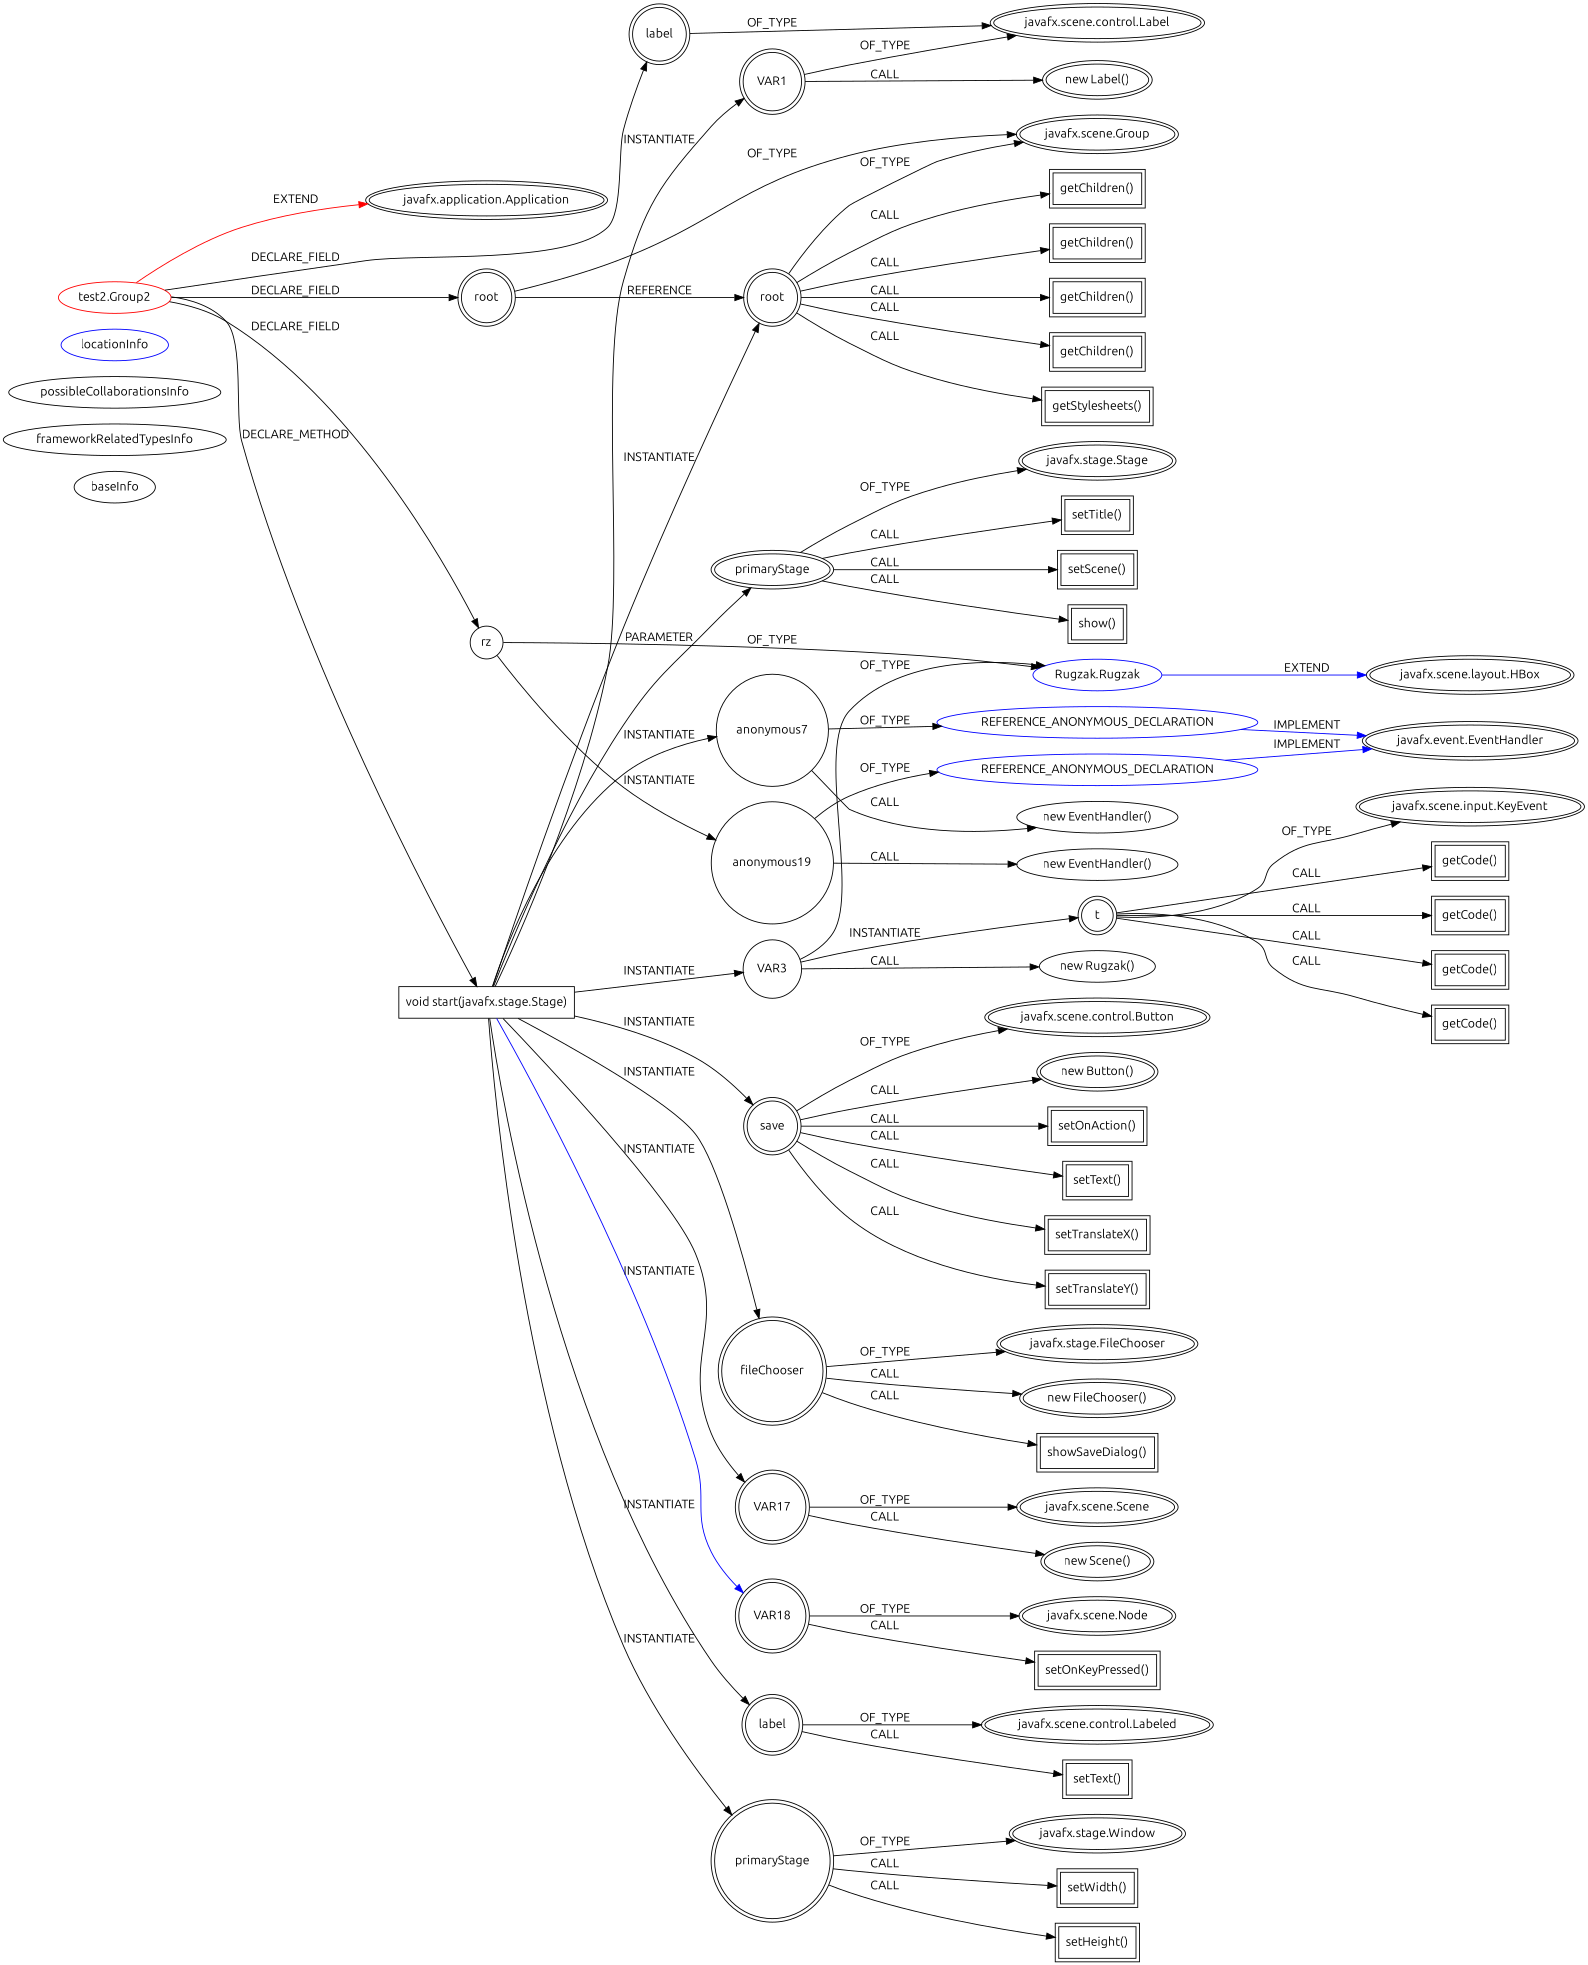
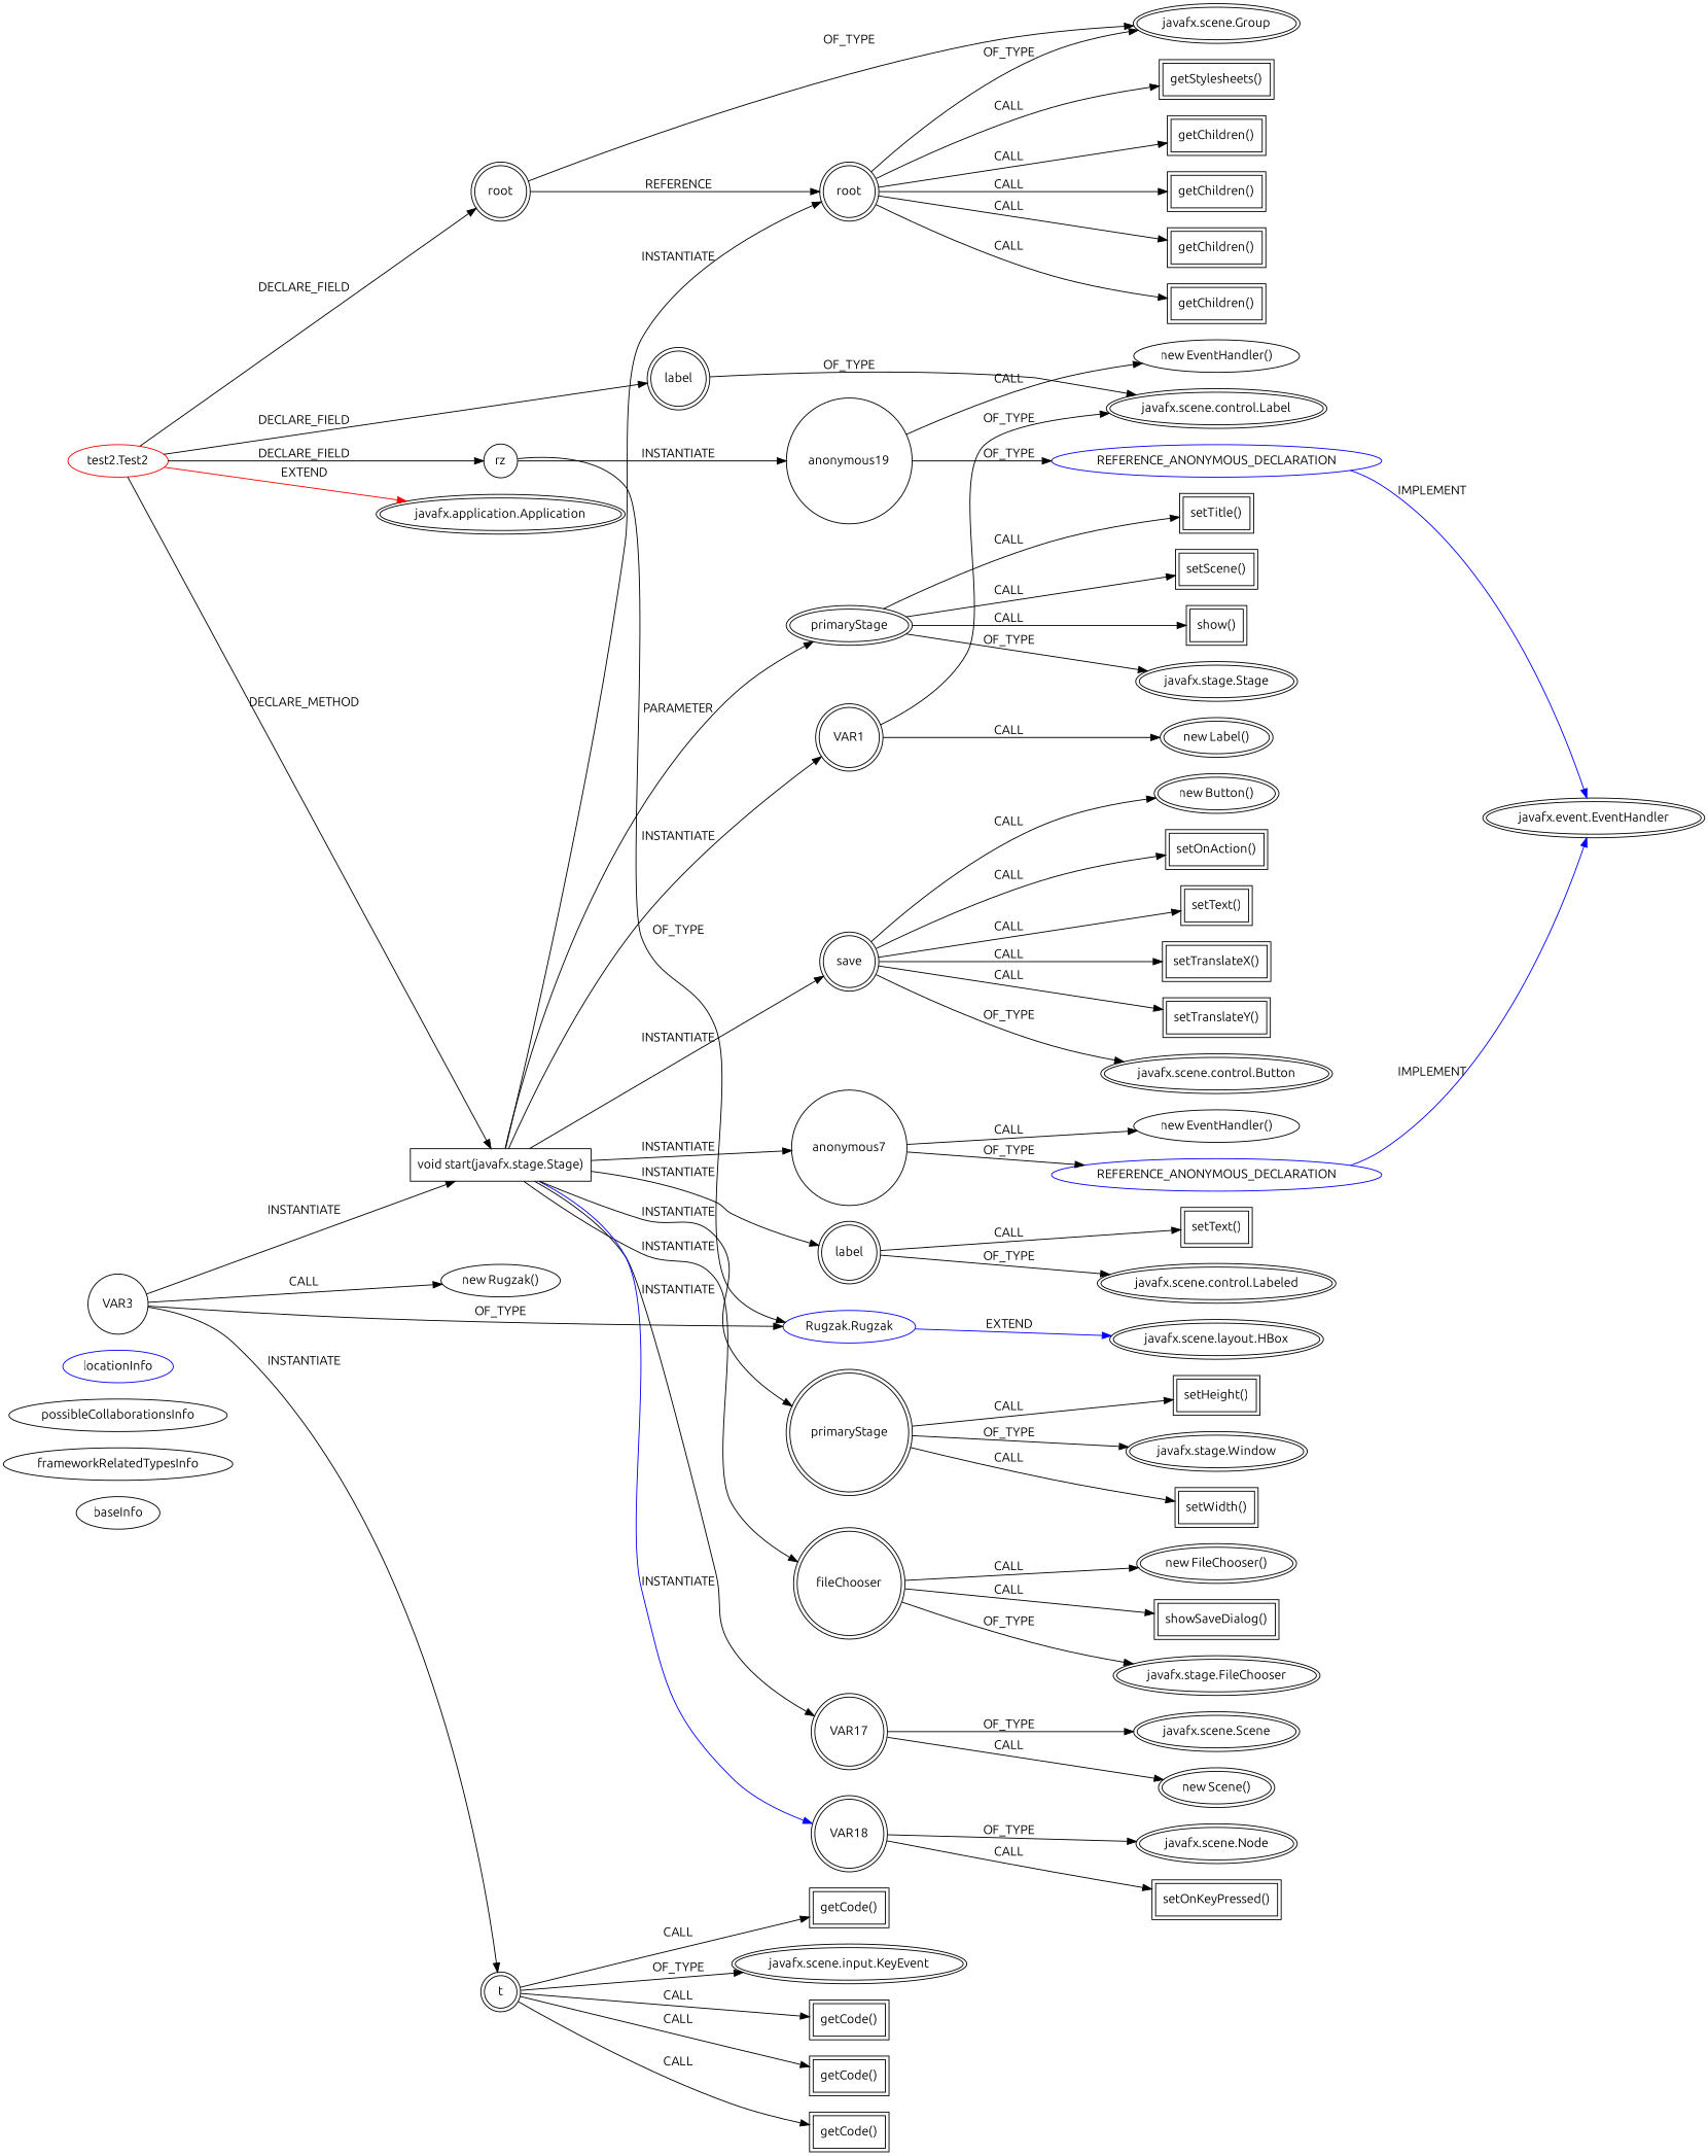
  digraph {
    fontname=Ubuntu
    rankdir=LR
    node [fontname=Ubuntu isFrameworkType=true vertexType=INSIDE_CALL peripheries=2]
    edge [fontname=Ubuntu]
    baseInfo [category=extension_graph graphId=424 isAnonymous=false possibleRelation=true isFrameworkType="" vertexType="" peripheries=""]
    frameworkRelatedTypesInfo [0="javafx.application.Application" isFrameworkType="" vertexType="" peripheries=""]
    possibleCollaborationsInfo [0="424~CLIENT_METHOD_DECLARATION-INSTANTIATION-FIELD_DECLARATION-~javafx.application.Application ~javafx.scene.layout.HBox ~false~false" 1="424~CLIENT_METHOD_DECLARATION-INSTANTIATION-~javafx.application.Application ~javafx.event.EventHandler ~false~true" isFrameworkType="" vertexType="" peripheries=""]
    locationInfo [color=blue contextSignature=Test2 filePath="/Ellen102-test2/test2-master/src/test2/Test2.java" graphId=424 projectName="Ellen102-test2" isFrameworkType="" vertexType="" peripheries=""]
-   n5 [color=red isFrameworkType=false label="test2.Group2" vertexType=ROOT_CLIENT_CLASS_DECLARATION peripheries=""]
+   n5 [color=red isFrameworkType=false label="test2.Test2" vertexType=ROOT_CLIENT_CLASS_DECLARATION peripheries=""]
    n6 [label="javafx.application.Application" vertexType=FRAMEWORK_CLASS_TYPE]
    n7 [label=label shape=circle vertexType=FIELD_DECLARATION]
    n8 [label=root shape=circle vertexType=FIELD_DECLARATION]
    n9 [isFrameworkType=false label=rz shape=circle vertexType=FIELD_DECLARATION peripheries=""]
    n10 [isFrameworkType=false label="void start(javafx.stage.Stage)" shape=box vertexType=CLIENT_METHOD_DECLARATION peripheries=""]
    n11 [label="javafx.scene.control.Label" vertexType=FRAMEWORK_CLASS_TYPE]
    n12 [label="javafx.scene.Group" vertexType=FRAMEWORK_CLASS_TYPE]
    n13 [label=root shape=circle vertexType=VARIABLE_EXPRESION]
    n14 [color=blue isFrameworkType=false label="Rugzak.Rugzak" vertexType=REFERENCE_CLIENT_CLASS_DECLARATION peripheries=""]
    n15 [isFrameworkType=false label=anonymous19 shape=circle vertexType=VARIABLE_EXPRESION peripheries=""]
    n16 [label=primaryStage vertexType=PARAMETER_DECLARATION]
    n17 [label=VAR1 shape=circle vertexType=VARIABLE_EXPRESION]
    n18 [isFrameworkType=false label=VAR3 shape=circle vertexType=VARIABLE_EXPRESION peripheries=""]
    n19 [label=save shape=circle vertexType=VARIABLE_EXPRESION]
    n20 [isFrameworkType=false label=anonymous7 shape=circle vertexType=VARIABLE_EXPRESION peripheries=""]
    n21 [label=fileChooser shape=circle vertexType=VARIABLE_EXPRESION]
    n22 [label=VAR17 shape=circle vertexType=VARIABLE_EXPRESION]
    n23 [label=VAR18 shape=circle vertexType=VARIABLE_EXPRESION]
    n24 [label=label shape=circle vertexType=VARIABLE_EXPRESION]
    n25 [label=primaryStage shape=circle vertexType=VARIABLE_EXPRESION]
    n26 [label="getChildren()" shape=box]
    n27 [label="getChildren()" shape=box]
    n28 [label="getChildren()" shape=box]
    n29 [label="getChildren()" shape=box]
    n30 [label="getStylesheets()" shape=box]
    n31 [label="javafx.scene.layout.HBox" vertexType=FRAMEWORK_CLASS_TYPE]
    n32 [label="javafx.stage.Stage" vertexType=FRAMEWORK_CLASS_TYPE]
    n33 [label="setTitle()" shape=box]
    n34 [label="setScene()" shape=box]
    n35 [label="show()" shape=box]
    n36 [label="new Label()" vertexType=CONSTRUCTOR_CALL]
    n37 [label=t shape=circle vertexType=VARIABLE_EXPRESION]
    n38 [isFrameworkType=false label="new Rugzak()" vertexType=CONSTRUCTOR_CALL peripheries=""]
    n39 [label="javafx.scene.control.Button" vertexType=FRAMEWORK_CLASS_TYPE]
    n40 [label="new Button()" vertexType=CONSTRUCTOR_CALL]
    n41 [label="setOnAction()" shape=box]
    n42 [label="setText()" shape=box]
    n43 [label="setTranslateX()" shape=box]
    n44 [label="setTranslateY()" shape=box]
    n45 [color=blue isFrameworkType=false label=REFERENCE_ANONYMOUS_DECLARATION vertexType=REFERENCE_ANONYMOUS_DECLARATION peripheries=""]
    n46 [isFrameworkType=false label="new EventHandler()" vertexType=CONSTRUCTOR_CALL peripheries=""]
    n47 [label="javafx.stage.FileChooser" vertexType=FRAMEWORK_CLASS_TYPE]
    n48 [label="new FileChooser()" vertexType=CONSTRUCTOR_CALL]
    n49 [label="showSaveDialog()" shape=box]
    n50 [label="javafx.scene.Scene" vertexType=FRAMEWORK_CLASS_TYPE]
    n51 [label="new Scene()" vertexType=CONSTRUCTOR_CALL]
    n52 [label="javafx.scene.Node" vertexType=FRAMEWORK_CLASS_TYPE]
    n53 [label="setOnKeyPressed()" shape=box]
    n54 [color=blue isFrameworkType=false label=REFERENCE_ANONYMOUS_DECLARATION vertexType=REFERENCE_ANONYMOUS_DECLARATION peripheries=""]
    n55 [isFrameworkType=false label="new EventHandler()" vertexType=CONSTRUCTOR_CALL peripheries=""]
    n56 [label="javafx.scene.input.KeyEvent" vertexType=FRAMEWORK_CLASS_TYPE]
    n57 [label="getCode()" shape=box]
    n58 [label="getCode()" shape=box]
    n59 [label="getCode()" shape=box]
    n60 [label="getCode()" shape=box]
    n61 [label="javafx.scene.control.Labeled" vertexType=FRAMEWORK_CLASS_TYPE]
    n62 [label="setText()" shape=box]
    n63 [label="javafx.stage.Window" vertexType=FRAMEWORK_CLASS_TYPE]
    n64 [label="setWidth()" shape=box]
    n65 [label="setHeight()" shape=box]
    n66 [label="javafx.event.EventHandler" vertexType=FRAMEWORK_INTERFACE_TYPE]
    n5 -> n6 [color=red label=EXTEND]
    n5 -> n7 [label=DECLARE_FIELD]
    n5 -> n8 [label=DECLARE_FIELD]
    n5 -> n9 [label=DECLARE_FIELD]
    n5 -> n10 [label=DECLARE_METHOD]
    n7 -> n11 [label=OF_TYPE]
    n8 -> n12 [label=OF_TYPE]
    n8 -> n13 [label=REFERENCE]
    n9 -> n14 [label=OF_TYPE]
    n9 -> n15 [label=INSTANTIATE]
    n10 -> n13 [label=INSTANTIATE]
    n10 -> n16 [label=PARAMETER]
    n10 -> n17 [label=INSTANTIATE]
-   n10 -> n18 [label=INSTANTIATE]
+   n18 -> n10 [label=INSTANTIATE]
    n10 -> n19 [label=INSTANTIATE]
    n10 -> n20 [label=INSTANTIATE]
    n10 -> n21 [label=INSTANTIATE]
    n10 -> n22 [label=INSTANTIATE]
    n10 -> n23 [color=blue label=INSTANTIATE]
    n10 -> n24 [label=INSTANTIATE]
    n10 -> n25 [label=INSTANTIATE]
    n13 -> n12 [label=OF_TYPE]
    n13 -> n26 [label=CALL]
    n13 -> n27 [label=CALL]
    n13 -> n28 [label=CALL]
    n13 -> n29 [label=CALL]
    n13 -> n30 [label=CALL]
    n14 -> n31 [color=blue label=EXTEND]
    n15 -> n54 [label=OF_TYPE]
    n15 -> n55 [label=CALL]
    n16 -> n32 [label=OF_TYPE]
    n16 -> n33 [label=CALL]
    n16 -> n34 [label=CALL]
    n16 -> n35 [label=CALL]
    n17 -> n11 [label=OF_TYPE]
    n17 -> n36 [label=CALL]
    n18 -> n14 [label=OF_TYPE]
    n18 -> n37 [label=INSTANTIATE]
    n18 -> n38 [label=CALL]
    n19 -> n39 [label=OF_TYPE]
    n19 -> n40 [label=CALL]
    n19 -> n41 [label=CALL]
    n19 -> n42 [label=CALL]
    n19 -> n43 [label=CALL]
    n19 -> n44 [label=CALL]
    n20 -> n45 [label=OF_TYPE]
    n20 -> n46 [label=CALL]
    n21 -> n47 [label=OF_TYPE]
    n21 -> n48 [label=CALL]
    n21 -> n49 [label=CALL]
    n22 -> n50 [label=OF_TYPE]
    n22 -> n51 [label=CALL]
    n23 -> n52 [label=OF_TYPE]
    n23 -> n53 [label=CALL]
    n24 -> n61 [label=OF_TYPE]
    n24 -> n62 [label=CALL]
    n25 -> n63 [label=OF_TYPE]
    n25 -> n64 [label=CALL]
    n25 -> n65 [label=CALL]
    n37 -> n56 [label=OF_TYPE]
    n37 -> n57 [label=CALL]
    n37 -> n58 [label=CALL]
    n37 -> n59 [label=CALL]
    n37 -> n60 [label=CALL]
    n45 -> n66 [color=blue label=IMPLEMENT]
    n54 -> n66 [color=blue label=IMPLEMENT]
  }
